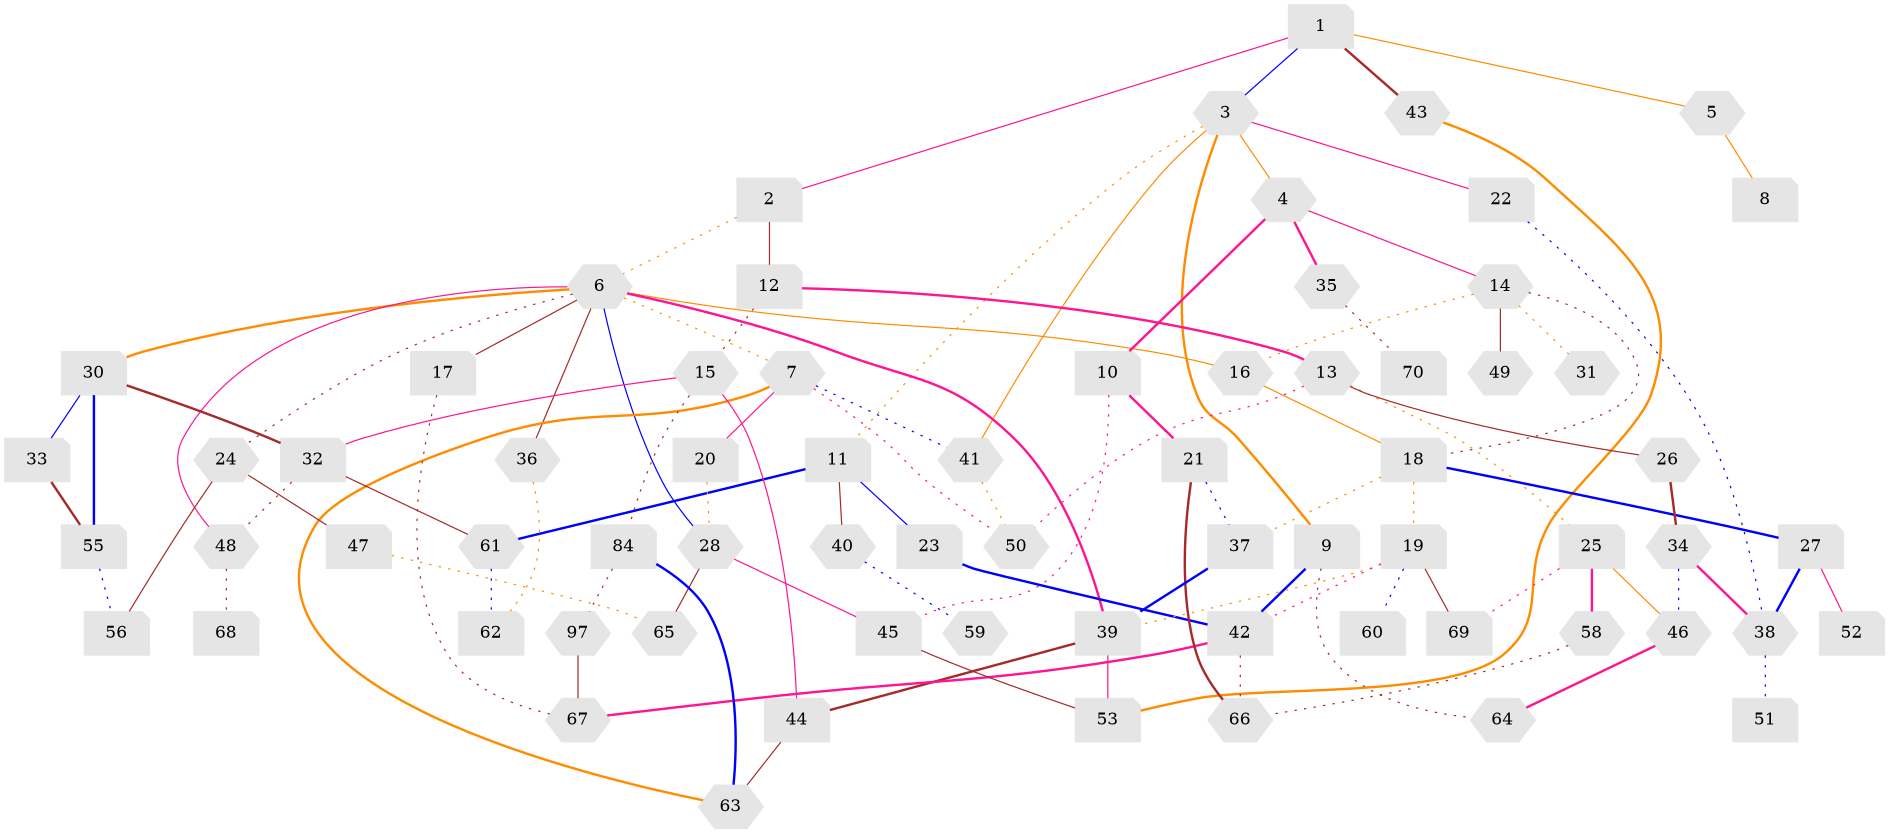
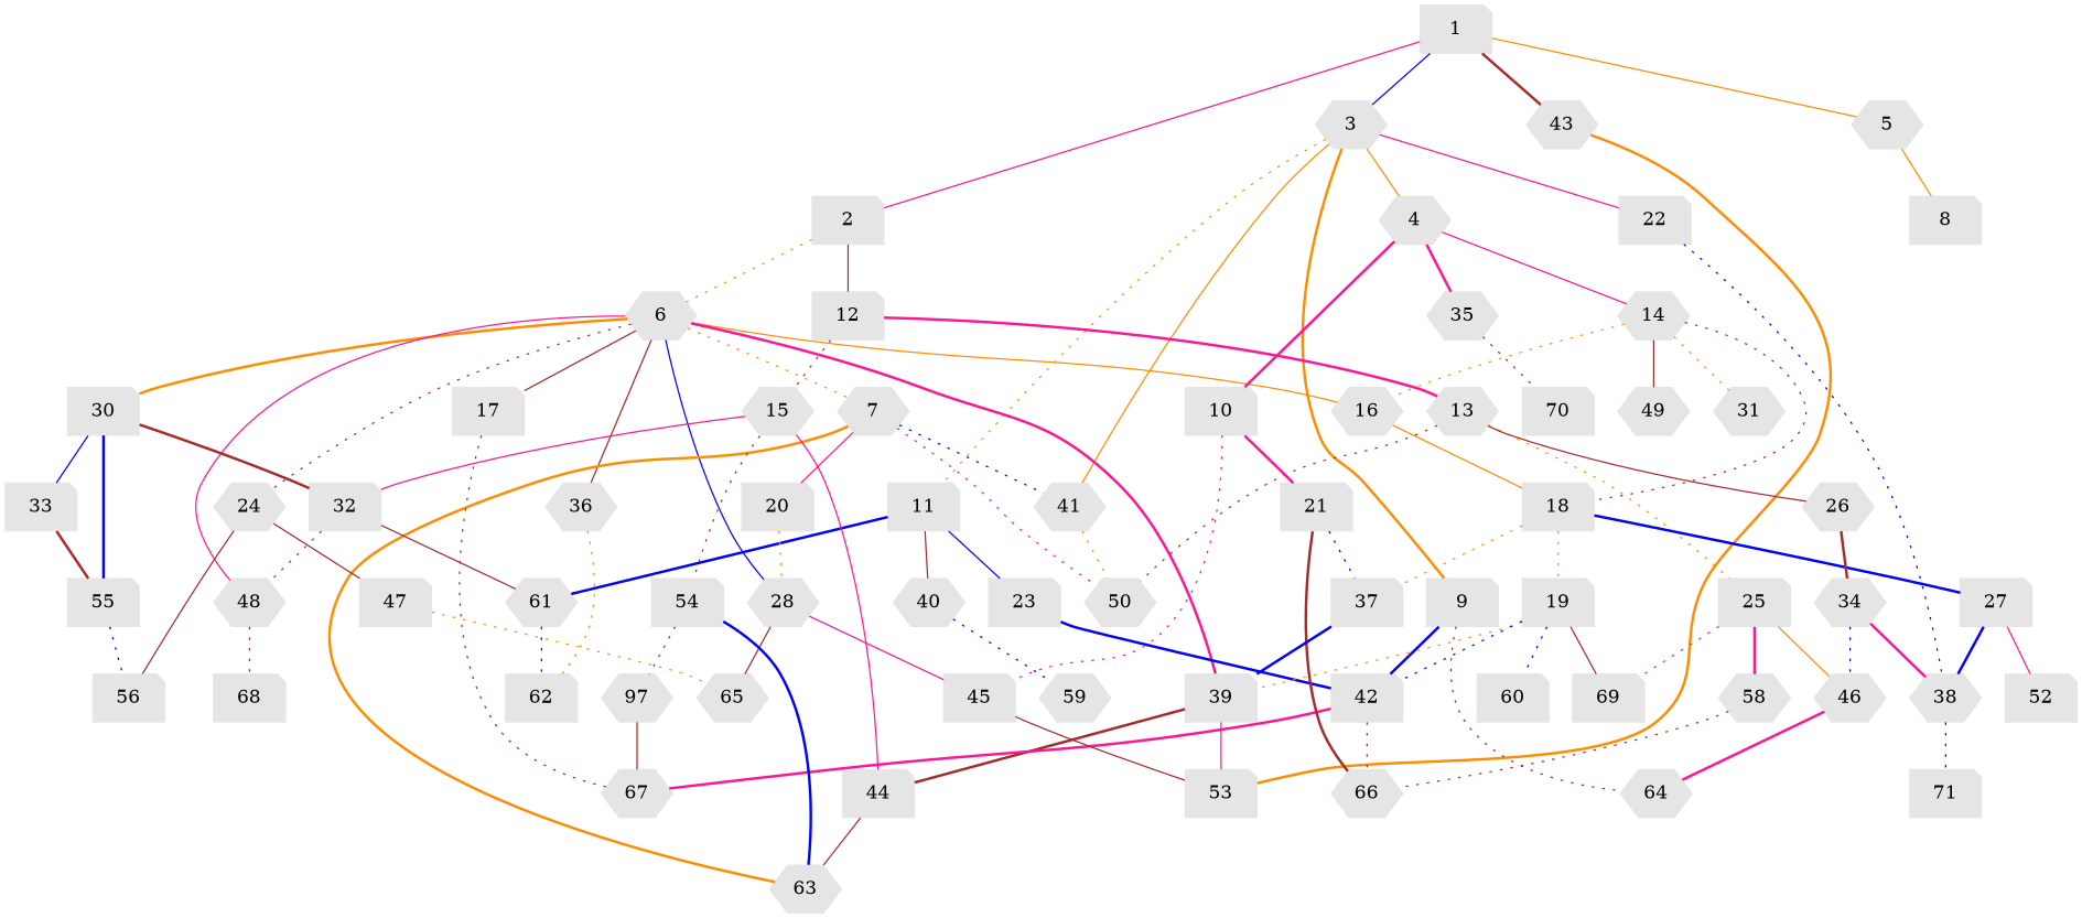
  graph {
    node [color=gray90 shape=note style=filled]
    edge [color=brown style=dotted]
    1
    2
    3 [shape=hexagon]
    5 [shape=hexagon]
    43 [shape=hexagon]
    6 [shape=hexagon]
    12
    4 [shape=hexagon]
    9
    11
    22
    41 [shape=hexagon]
    8
    53
    7 [shape=hexagon]
    16 [shape=hexagon]
    17
    24 [shape=hexagon]
    28 [shape=hexagon]
    30
    36 [shape=hexagon]
    39
    48 [shape=hexagon]
    13 [shape=hexagon]
    15 [shape=hexagon]
    10
    14 [shape=hexagon]
    35 [shape=hexagon]
    42
    64 [shape=hexagon]
    23
    40 [shape=hexagon]
    61 [shape=hexagon]
    38 [shape=hexagon]
    50 [shape=hexagon]
    21
    45
    18
    31 [shape=hexagon]
    49 [shape=hexagon]
    70
    20
    63 [shape=hexagon]
    67 [shape=hexagon]
    47
    56
    65 [shape=hexagon]
    32
    33
    55
    62
    44
    68
    66 [shape=hexagon]
    37
    59 [shape=hexagon]
    25
    26 [shape=hexagon]
-   54 [label=84]
+   54
    69
    46 [shape=hexagon]
    58 [shape=hexagon]
    34 [shape=hexagon]
    19
    27
    n66 [label=97 shape=hexagon]
    60
    52
-   51
+   51 [label=71]
    1 -- 2 [color=deeppink style=solid]
    1 -- 3 [color=blue style=solid]
    1 -- 5 [color=darkorange style=solid]
    1 -- 43 [style=bold]
    2 -- 6 [color=darkorange]
    2 -- 12 [style=solid]
    3 -- 4 [color=darkorange style=solid]
    3 -- 9 [color=darkorange style=bold]
    3 -- 11 [color=darkorange]
    3 -- 22 [color=deeppink style=solid]
    3 -- 41 [color=darkorange style=solid]
    5 -- 8 [color=darkorange style=solid]
    43 -- 53 [color=darkorange style=bold]
    6 -- 7 [color=darkorange]
    6 -- 16 [color=darkorange style=solid]
    6 -- 17 [style=solid]
    6 -- 24
    6 -- 28 [color=blue style=solid]
    6 -- 30 [color=darkorange style=bold]
    6 -- 36 [style=solid]
    6 -- 39 [color=deeppink style=bold]
    6 -- 48 [color=deeppink style=solid]
    12 -- 13 [color=deeppink style=bold]
    12 -- 15
    4 -- 10 [color=deeppink style=bold]
    4 -- 14 [color=deeppink style=solid]
    4 -- 35 [color=deeppink style=bold]
    9 -- 42 [color=blue style=bold]
    9 -- 64
    11 -- 23 [color=blue style=solid]
    11 -- 40 [style=solid]
    11 -- 61 [color=blue style=bold]
    22 -- 38 [color=blue]
    41 -- 50 [color=darkorange]
    7 -- 41 [color=blue]
    7 -- 50 [color=deeppink]
    7 -- 20 [color=deeppink style=solid]
    7 -- 63 [color=darkorange style=bold]
    16 -- 18 [color=darkorange style=solid]
    17 -- 67
    24 -- 47 [style=solid]
    24 -- 56 [style=solid]
    28 -- 45 [color=deeppink style=solid]
    28 -- 65 [style=solid]
    30 -- 32 [style=bold]
    30 -- 33 [color=blue style=solid]
    30 -- 55 [color=blue style=bold]
    36 -- 62 [color=darkorange]
    39 -- 53 [color=deeppink style=solid]
    39 -- 44 [style=bold]
    48 -- 68
-   13 -- 50 [color=deeppink]
+   13 -- 50
    13 -- 25 [color=darkorange]
    13 -- 26 [style=solid]
    15 -- 32 [color=deeppink style=solid]
    15 -- 44 [color=deeppink style=solid]
    15 -- 54
    10 -- 21 [color=deeppink style=bold]
    10 -- 45 [color=deeppink]
    14 -- 16 [color=darkorange]
    14 -- 18
    14 -- 31 [color=darkorange]
    14 -- 49 [style=solid]
    35 -- 70
    42 -- 67 [color=deeppink style=bold]
    42 -- 66
    23 -- 42 [color=blue style=bold]
    40 -- 59 [color=blue]
    61 -- 62 [color=blue]
    38 -- 51 [color=blue]
    21 -- 66 [style=bold]
    21 -- 37 [color=blue]
    45 -- 53 [style=solid]
    18 -- 37 [color=darkorange]
    18 -- 19 [color=darkorange]
    18 -- 27 [color=blue style=bold]
    20 -- 28 [color=darkorange]
    47 -- 65 [color=darkorange]
    32 -- 48
    32 -- 61 [style=solid]
    33 -- 55 [style=bold]
    55 -- 56 [color=blue]
    44 -- 63 [style=solid]
    37 -- 39 [color=blue style=bold]
    25 -- 69 [color=deeppink]
    25 -- 46 [color=darkorange style=solid]
    25 -- 58 [color=deeppink style=bold]
    26 -- 34 [style=bold]
    54 -- 63 [color=blue style=bold]
    54 -- n66
    46 -- 64 [color=deeppink style=bold]
    58 -- 66
    34 -- 38 [color=deeppink style=bold]
    34 -- 46 [color=blue]
    19 -- 39 [color=darkorange]
-   19 -- 42 [color=deeppink]
+   19 -- 42 [color=blue]
    19 -- 69 [style=solid]
    19 -- 60 [color=blue]
    27 -- 38 [color=blue style=bold]
    27 -- 52 [color=deeppink style=solid]
    n66 -- 67 [style=solid]
  }
